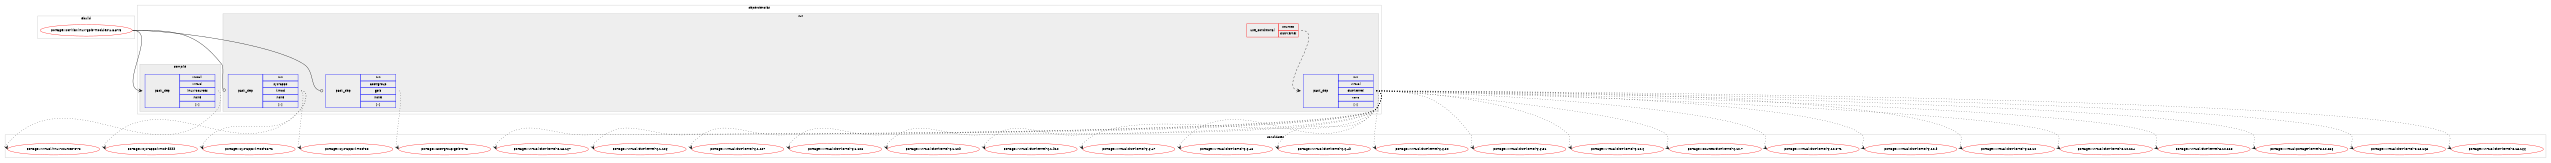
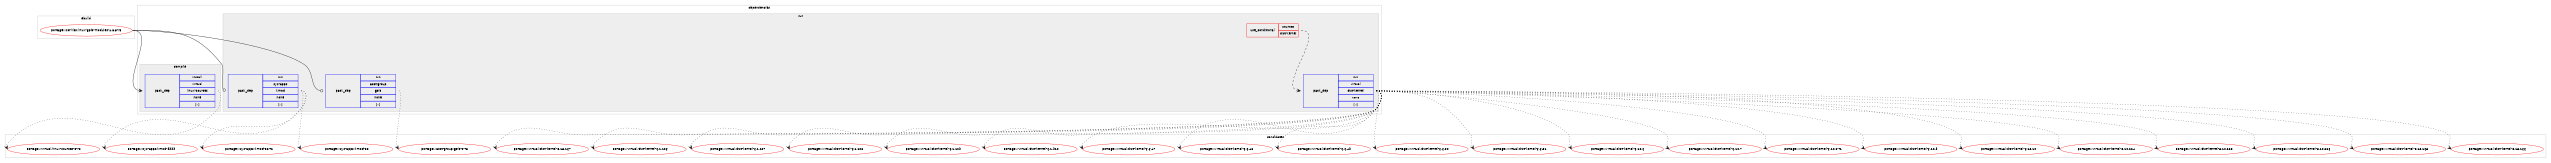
  digraph {
    compound=true
    concentrate=true
    fontname=Helvetica
    fontsize=10
    newrank=true
    rankdir=TB
    ranksep=1.5
    node [color=red fontname=Helvetica fontsize=10]
    edge [arrowhead=vee headport=w style=dotted tailport=e weight=100]
    n1 [label="portage://sci-libs/linux-gpib-modules-4.3.5-r3" width=4]
    n2 [color=blue label=<<TABLE BORDER="0" CELLBORDER="1" CELLSPACING="0" CELLPADDING="4" WIDTH="220"><TR><TD ROWSPAN="6" CELLPADDING="30">pack_dep</TD></TR><TR><TD WIDTH="110">install</TD></TR><TR><TD>virtual</TD></TR><TR><TD>linux-sources</TD></TR><TR><TD>none</TD></TR><TR><TD>[,,]</TD></TR></TABLE>> shape=none]
    n3 [color=blue label=<<TABLE BORDER="0" CELLBORDER="1" CELLSPACING="0" CELLPADDING="4" WIDTH="220"><TR><TD ROWSPAN="6" CELLPADDING="30">pack_dep</TD></TR><TR><TD WIDTH="110">run</TD></TR><TR><TD>virtual</TD></TR><TR><TD>dist-kernel</TD></TR><TR><TD>none</TD></TR><TR><TD>[,,]</TD></TR></TABLE>> shape=none]
    n4 [label=<<TABLE BORDER="0" CELLBORDER="1" CELLSPACING="0" CELLPADDING="4"><TR><TD ROWSPAN="3" CELLPADDING="10">use_conditional</TD></TR><TR><TD>sources</TD></TR><TR><TD>dist-kernel</TD></TR></TABLE>> shape=none]
    n5 [color=blue label=<<TABLE BORDER="0" CELLBORDER="1" CELLSPACING="0" CELLPADDING="4" WIDTH="220"><TR><TD ROWSPAN="6" CELLPADDING="30">pack_dep</TD></TR><TR><TD WIDTH="110">run</TD></TR><TR><TD>acct-group</TD></TR><TR><TD>gpib</TD></TR><TR><TD>none</TD></TR><TR><TD>[,,]</TD></TR></TABLE>> shape=none]
    n6 [color=blue label=<<TABLE BORDER="0" CELLBORDER="1" CELLSPACING="0" CELLPADDING="4" WIDTH="220"><TR><TD ROWSPAN="6" CELLPADDING="30">pack_dep</TD></TR><TR><TD WIDTH="110">run</TD></TR><TR><TD>sys-apps</TD></TR><TR><TD>kmod</TD></TR><TR><TD>none</TD></TR><TR><TD>[,,]</TD></TR></TABLE>> shape=none]
    n7 [label="portage://virtual/linux-sources-3-r8" width=4]
    n8 [label="portage://virtual/dist-kernel-6.15.10" width=4]
    n9 [label="portage://virtual/dist-kernel-6.10.9" width=4]
    n10 [label="portage://virtual/dist-kernel-6.10.8-r1" width=4]
-   n11 [label="portage://sources/dist-kernel-6.10.7" width=4]
+   n11 [label="portage://virtual/dist-kernel-6.10.7" width=4]
    n12 [label="portage://virtual/dist-kernel-6.10.6" width=4]
    n13 [label="portage://virtual/dist-kernel-6.6.51" width=4]
    n14 [label="portage://virtual/dist-kernel-6.6.50" width=4]
    n15 [label="portage://virtual/dist-kernel-6.6.49" width=4]
    n16 [label="portage://virtual/dist-kernel-6.6.48" width=4]
    n17 [label="portage://virtual/dist-kernel-6.6.47" width=4]
    n18 [label="portage://virtual/dist-kernel-6.1.910" width=4]
    n19 [label="portage://virtual/dist-kernel-6.1.109" width=4]
    n20 [label="portage://virtual/dist-kernel-6.1.108" width=4]
    n21 [label="portage://virtual/dist-kernel-6.1.107" width=4]
    n22 [label="portage://virtual/dist-kernel-6.1.106" width=4]
    n23 [label="portage://virtual/dist-kernel-5.15.167" width=4]
    n24 [label="portage://virtual/dist-kernel-5.15.166" width=4]
    n25 [label="portage://virtual/dist-kernel-5.15.165" width=4]
-   n26 [label="portage://virtual/portage-kernel-5.10.226" width=4]
+   n26 [label="portage://virtual/dist-kernel-5.10.226" width=4]
    n27 [label="portage://virtual/dist-kernel-5.10.225" width=4]
    n28 [label="portage://virtual/dist-kernel-5.10.224" width=4]
    n29 [label="portage://acct-group/gpib-0-r3" width=4]
    n30 [label="portage://sys-apps/kmod-9999" width=4]
    n31 [label="portage://sys-apps/kmod-33" width=4]
    n32 [label="portage://sys-apps/kmod-32-r2" width=4]
    subgraph cluster_1 {
      color=gray
      label=<<i>ebuild</i>>
      n1
    }
    subgraph cluster_2 {
      color=gray
      label=<<i>dependencies</i>>
      subgraph cluster_3 {
        color=gray
        fillcolor="#eeeeee"
        label=<<i>compile</i>>
        style=filled
        subgraph sub_4 {
          color=gray
          fillcolor="#eeeeee"
          label=<<i>compile</i>>
          style=filled
          n2
        }
      }
      subgraph cluster_5 {
        color=gray
        fillcolor="#eeeeee"
        label=<<i>compile and run</i>>
        style=filled
      }
      subgraph cluster_6 {
        color=gray
        fillcolor="#eeeeee"
        label=<<i>run</i>>
        style=filled
        subgraph sub_7 {
          color=gray
          fillcolor="#eeeeee"
          label=<<i>run</i>>
          style=filled
          n4
          subgraph sub_8 {
            color=gray
            fillcolor="#eeeeee"
            label=<<i>run</i>>
            style=filled
            n3
          }
        }
        subgraph sub_9 {
          color=gray
          fillcolor="#eeeeee"
          label=<<i>run</i>>
          style=filled
          n5
        }
        subgraph sub_10 {
          color=gray
          fillcolor="#eeeeee"
          label=<<i>run</i>>
          style=filled
          n6
        }
      }
    }
    subgraph cluster_11 {
      color=gray
      label=<<i>candidates</i>>
      rank=same
      subgraph sub_12 {
        color=black
        label=<<i>candidates</i>>
        nodesep=1
        rank=same
        n7
      }
      subgraph sub_13 {
        color=black
        label=<<i>candidates</i>>
        nodesep=1
        rank=same
        n8
        n9
        n10
        n11
        n12
        n13
        n14
        n15
        n16
        n17
        n18
        n19
        n20
        n21
        n22
        n23
        n24
        n25
        n26
        n27
        n28
      }
      subgraph sub_14 {
        color=black
        label=<<i>candidates</i>>
        nodesep=1
        rank=same
        n29
      }
      subgraph sub_15 {
        color=black
        label=<<i>candidates</i>>
        nodesep=1
        rank=same
        n30
        n31
        n32
      }
    }
    n1 -> n2 [style=solid weight=20]
    n1 -> n5 [arrowhead=odot style=solid weight=20]
    n1 -> n6 [arrowhead=odot style=solid weight=20]
    n2 -> n7
    n3 -> n8
    n3 -> n9
    n3 -> n10
    n3 -> n11
    n3 -> n12
    n3 -> n13
    n3 -> n14
    n3 -> n15
    n3 -> n16
    n3 -> n17
    n3 -> n18
    n3 -> n19
    n3 -> n20
    n3 -> n21
    n3 -> n22
    n3 -> n23
    n3 -> n24
    n3 -> n25
    n3 -> n26
    n3 -> n27
    n3 -> n28
    n4 -> n3 [style=dashed weight=20]
    n5 -> n29
    n6 -> n30
    n6 -> n31
    n6 -> n32
  }
